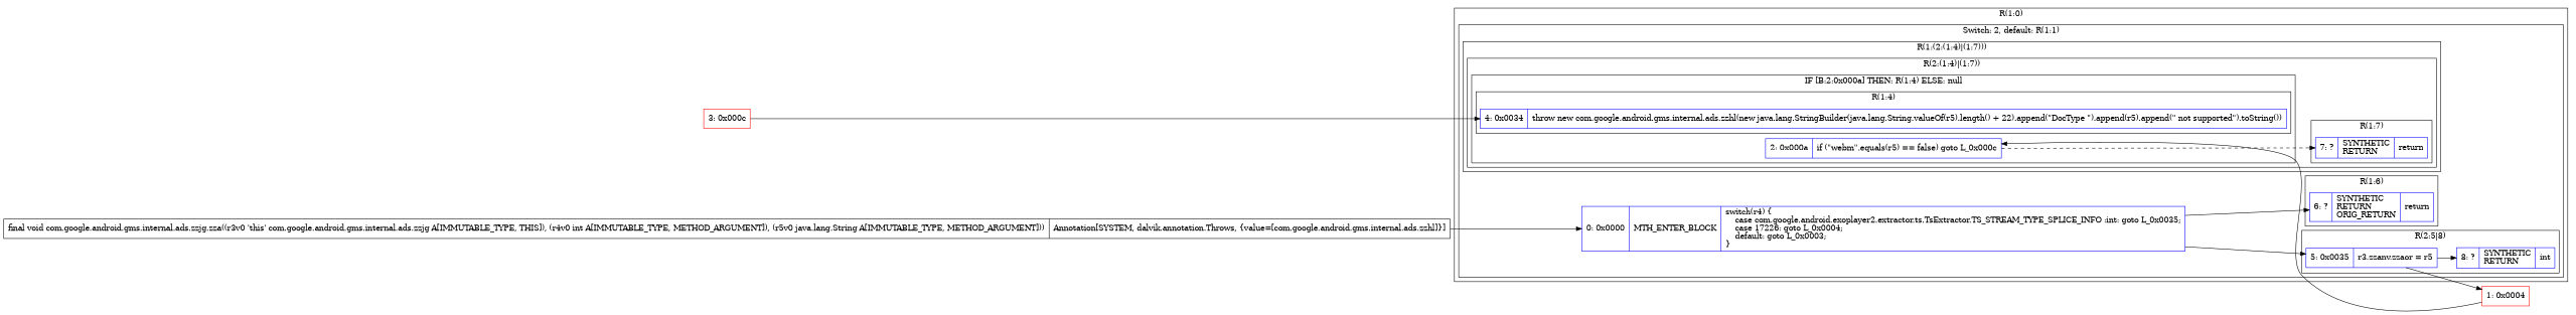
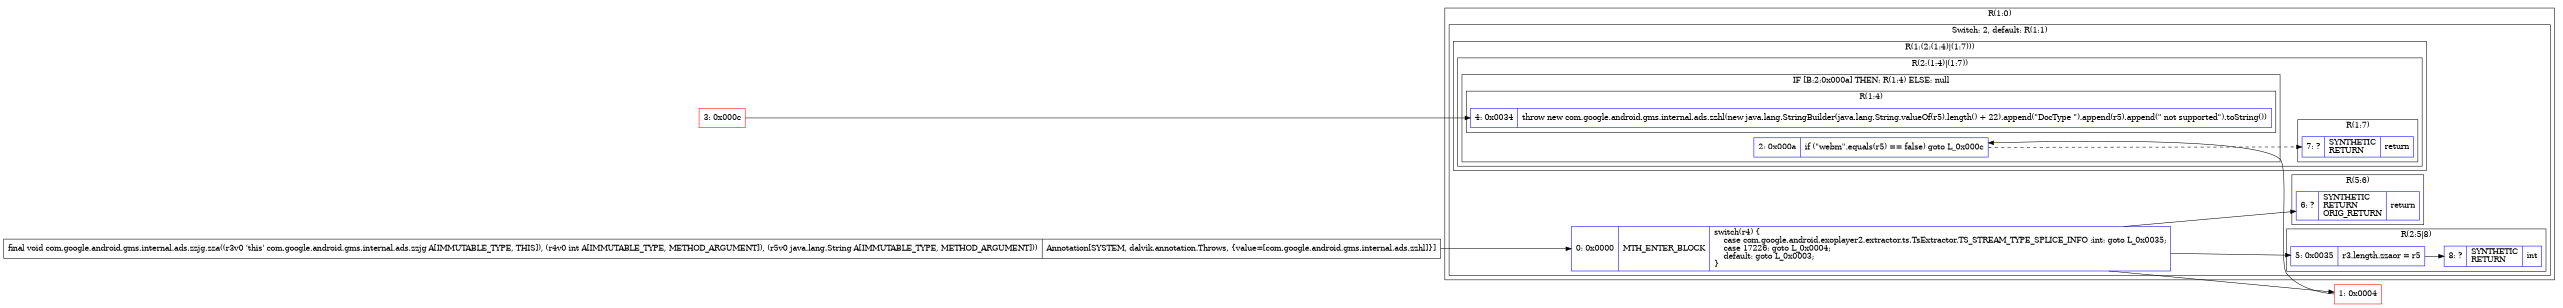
  digraph {
    rankdir=LR
    node [color=blue shape=record]
-   n1 [label="{5\:\ 0x0035|r3.zzanv.zzaor = r5\l}"]
+   n1 [label="{5\:\ 0x0035|r3.length.zzaor = r5\l}"]
    n2 [label="{8\:\ ?|SYNTHETIC\lRETURN\l|int\l}"]
    n3 [label="{4\:\ 0x0034|throw new com.google.android.gms.internal.ads.zzhl(new java.lang.StringBuilder(java.lang.String.valueOf(r5).length() + 22).append(\"DocType \").append(r5).append(\" not supported\").toString())\l}"]
    n4 [label="{2\:\ 0x000a|if (\"webm\".equals(r5) == false) goto L_0x000c\l}"]
    n5 [label="{7\:\ ?|SYNTHETIC\lRETURN\l|return\l}"]
    n6 [label="{6\:\ ?|SYNTHETIC\lRETURN\lORIG_RETURN\l|return\l}"]
    n7 [label="{0\:\ 0x0000|MTH_ENTER_BLOCK\l|switch(r4) \{\l    case com.google.android.exoplayer2.extractor.ts.TsExtractor.TS_STREAM_TYPE_SPLICE_INFO :int: goto L_0x0035;\l    case 17226: goto L_0x0004;\l    default: goto L_0x0003;\l\}\l}"]
    n8 [color=red label="{1\:\ 0x0004}"]
    n9 [color=red label="{3\:\ 0x000c}"]
    n10 [label="{final void com.google.android.gms.internal.ads.zzjg.zza((r3v0 'this' com.google.android.gms.internal.ads.zzjg A[IMMUTABLE_TYPE, THIS]), (r4v0 int A[IMMUTABLE_TYPE, METHOD_ARGUMENT]), (r5v0 java.lang.String A[IMMUTABLE_TYPE, METHOD_ARGUMENT]))  | Annotation[SYSTEM, dalvik.annotation.Throws, \{value=[com.google.android.gms.internal.ads.zzhl]\}]\l}" color=""]
    subgraph cluster_1 {
      label="R(1:0)"
      subgraph cluster_2 {
        label="Switch: 2, default: R(1:1)"
        n7
        subgraph cluster_3 {
          label="R(2:5|8)"
          n1
          n2
        }
        subgraph cluster_4 {
          label="R(1:(2:(1:4)|(1:7)))"
          subgraph cluster_5 {
            label="R(2:(1:4)|(1:7))"
            subgraph cluster_6 {
              label="IF [B:2:0x000a] THEN: R(1:4) ELSE: null"
              n4
              subgraph cluster_7 {
                label="R(1:4)"
                n3
              }
            }
            subgraph cluster_8 {
              label="R(1:7)"
              n5
            }
          }
        }
        subgraph cluster_9 {
-         label="R(1:6)"
+         label="R(5:6)"
          n6
        }
      }
    }
    n1 -> n2
    n4 -> n5 [style=dashed]
    n7 -> n1
    n7 -> n6
-   n1 -> n8
+   n7 -> n8
    n8 -> n4
    n9 -> n3
    n10 -> n7
  }
